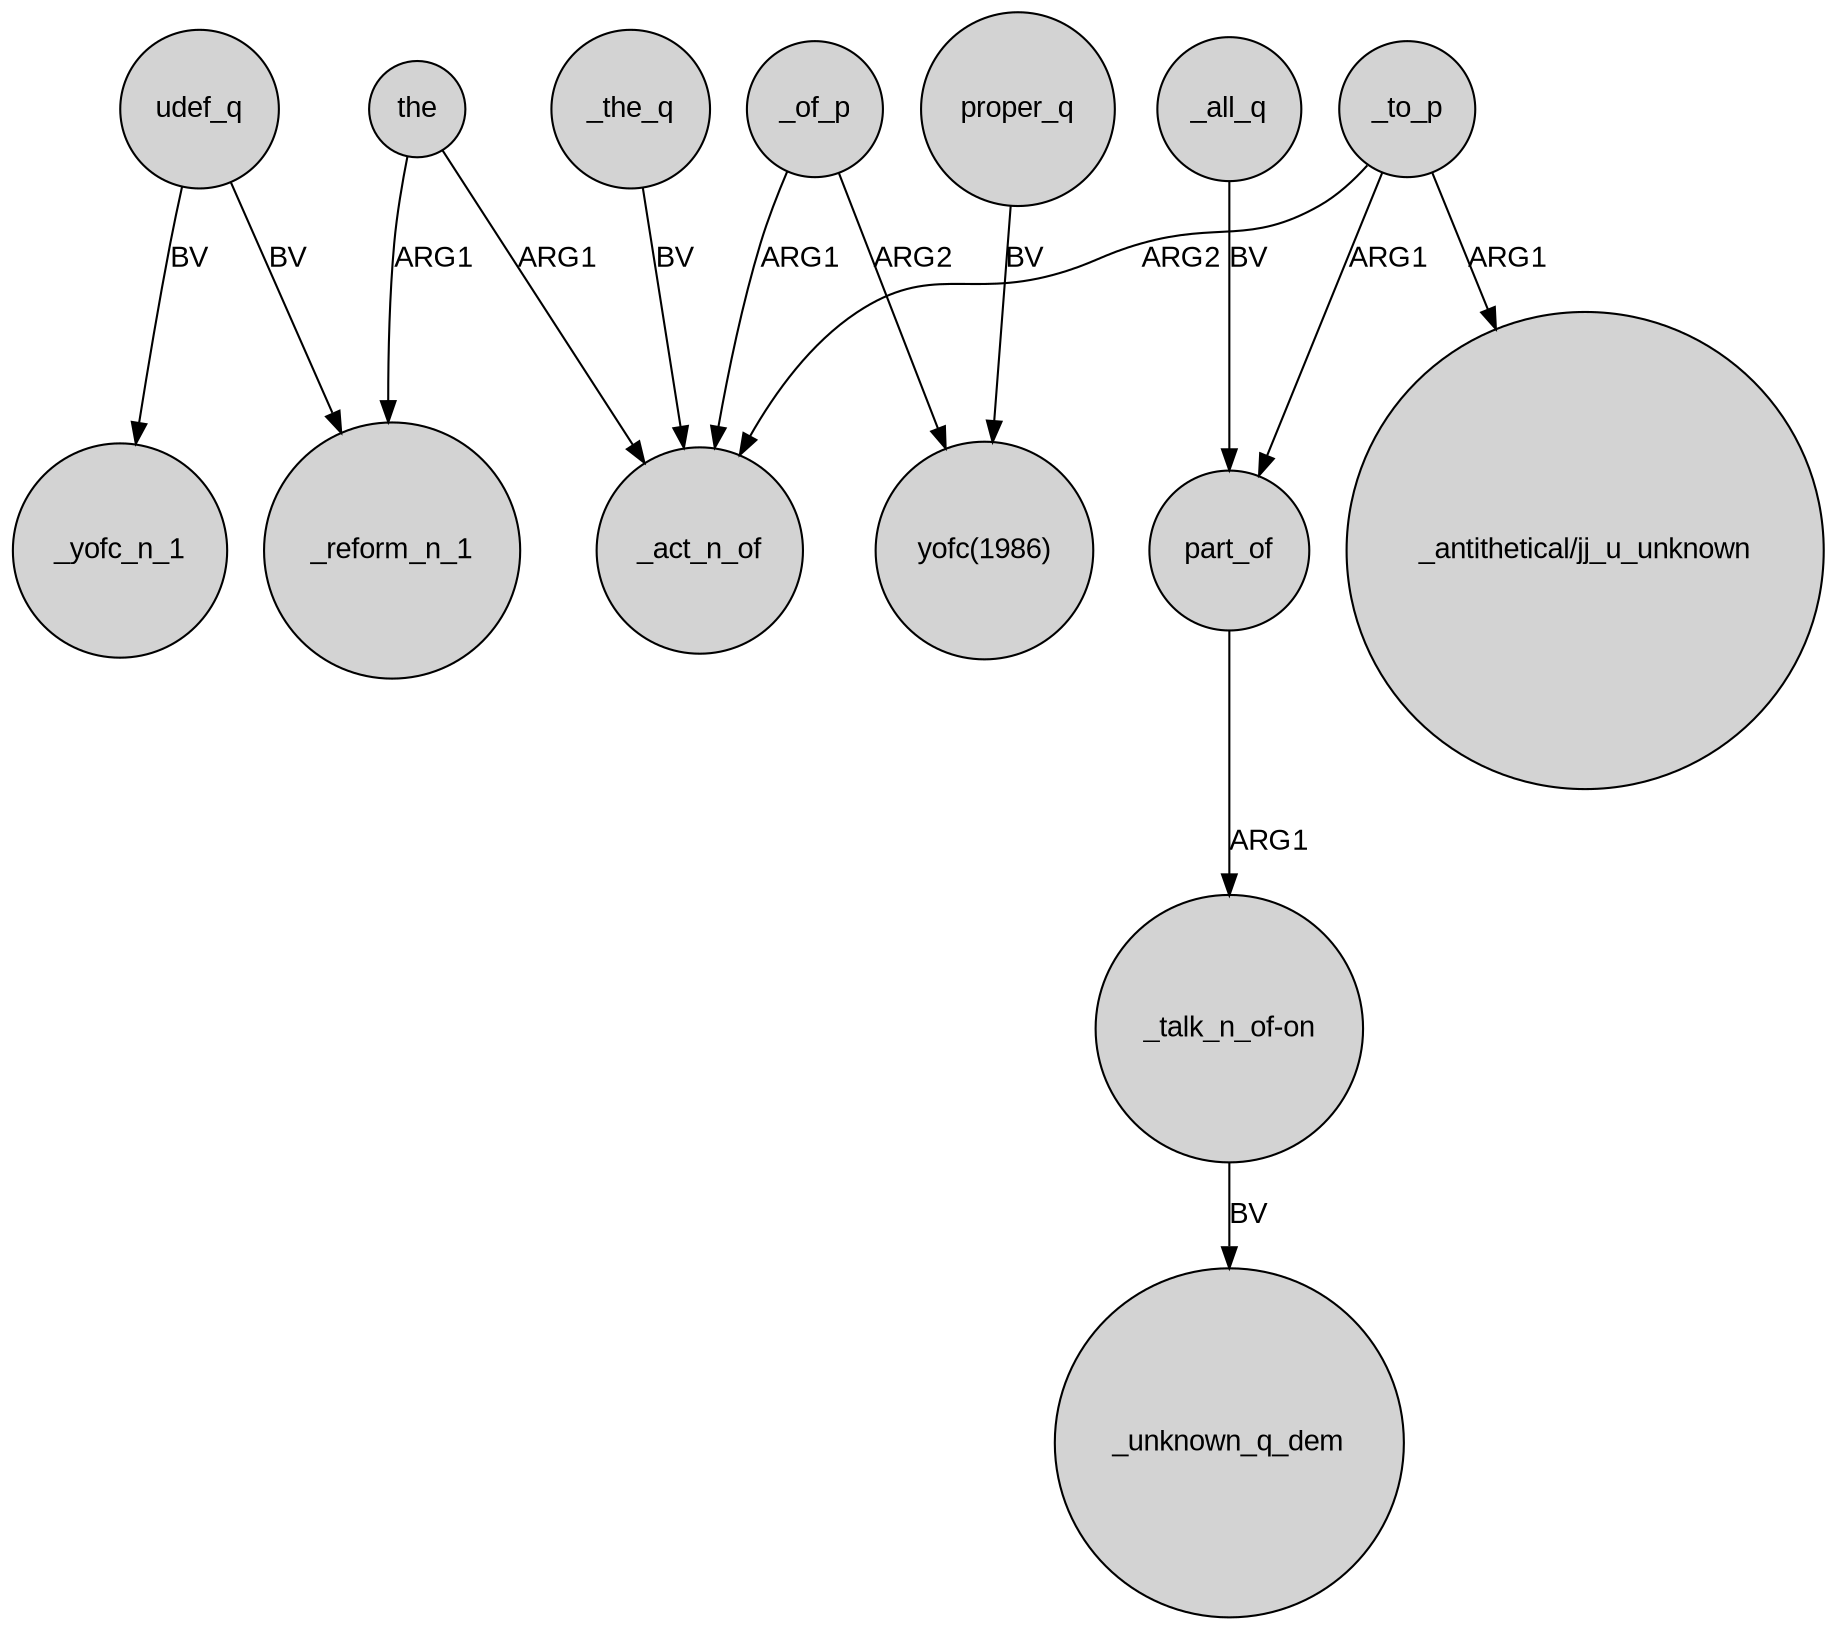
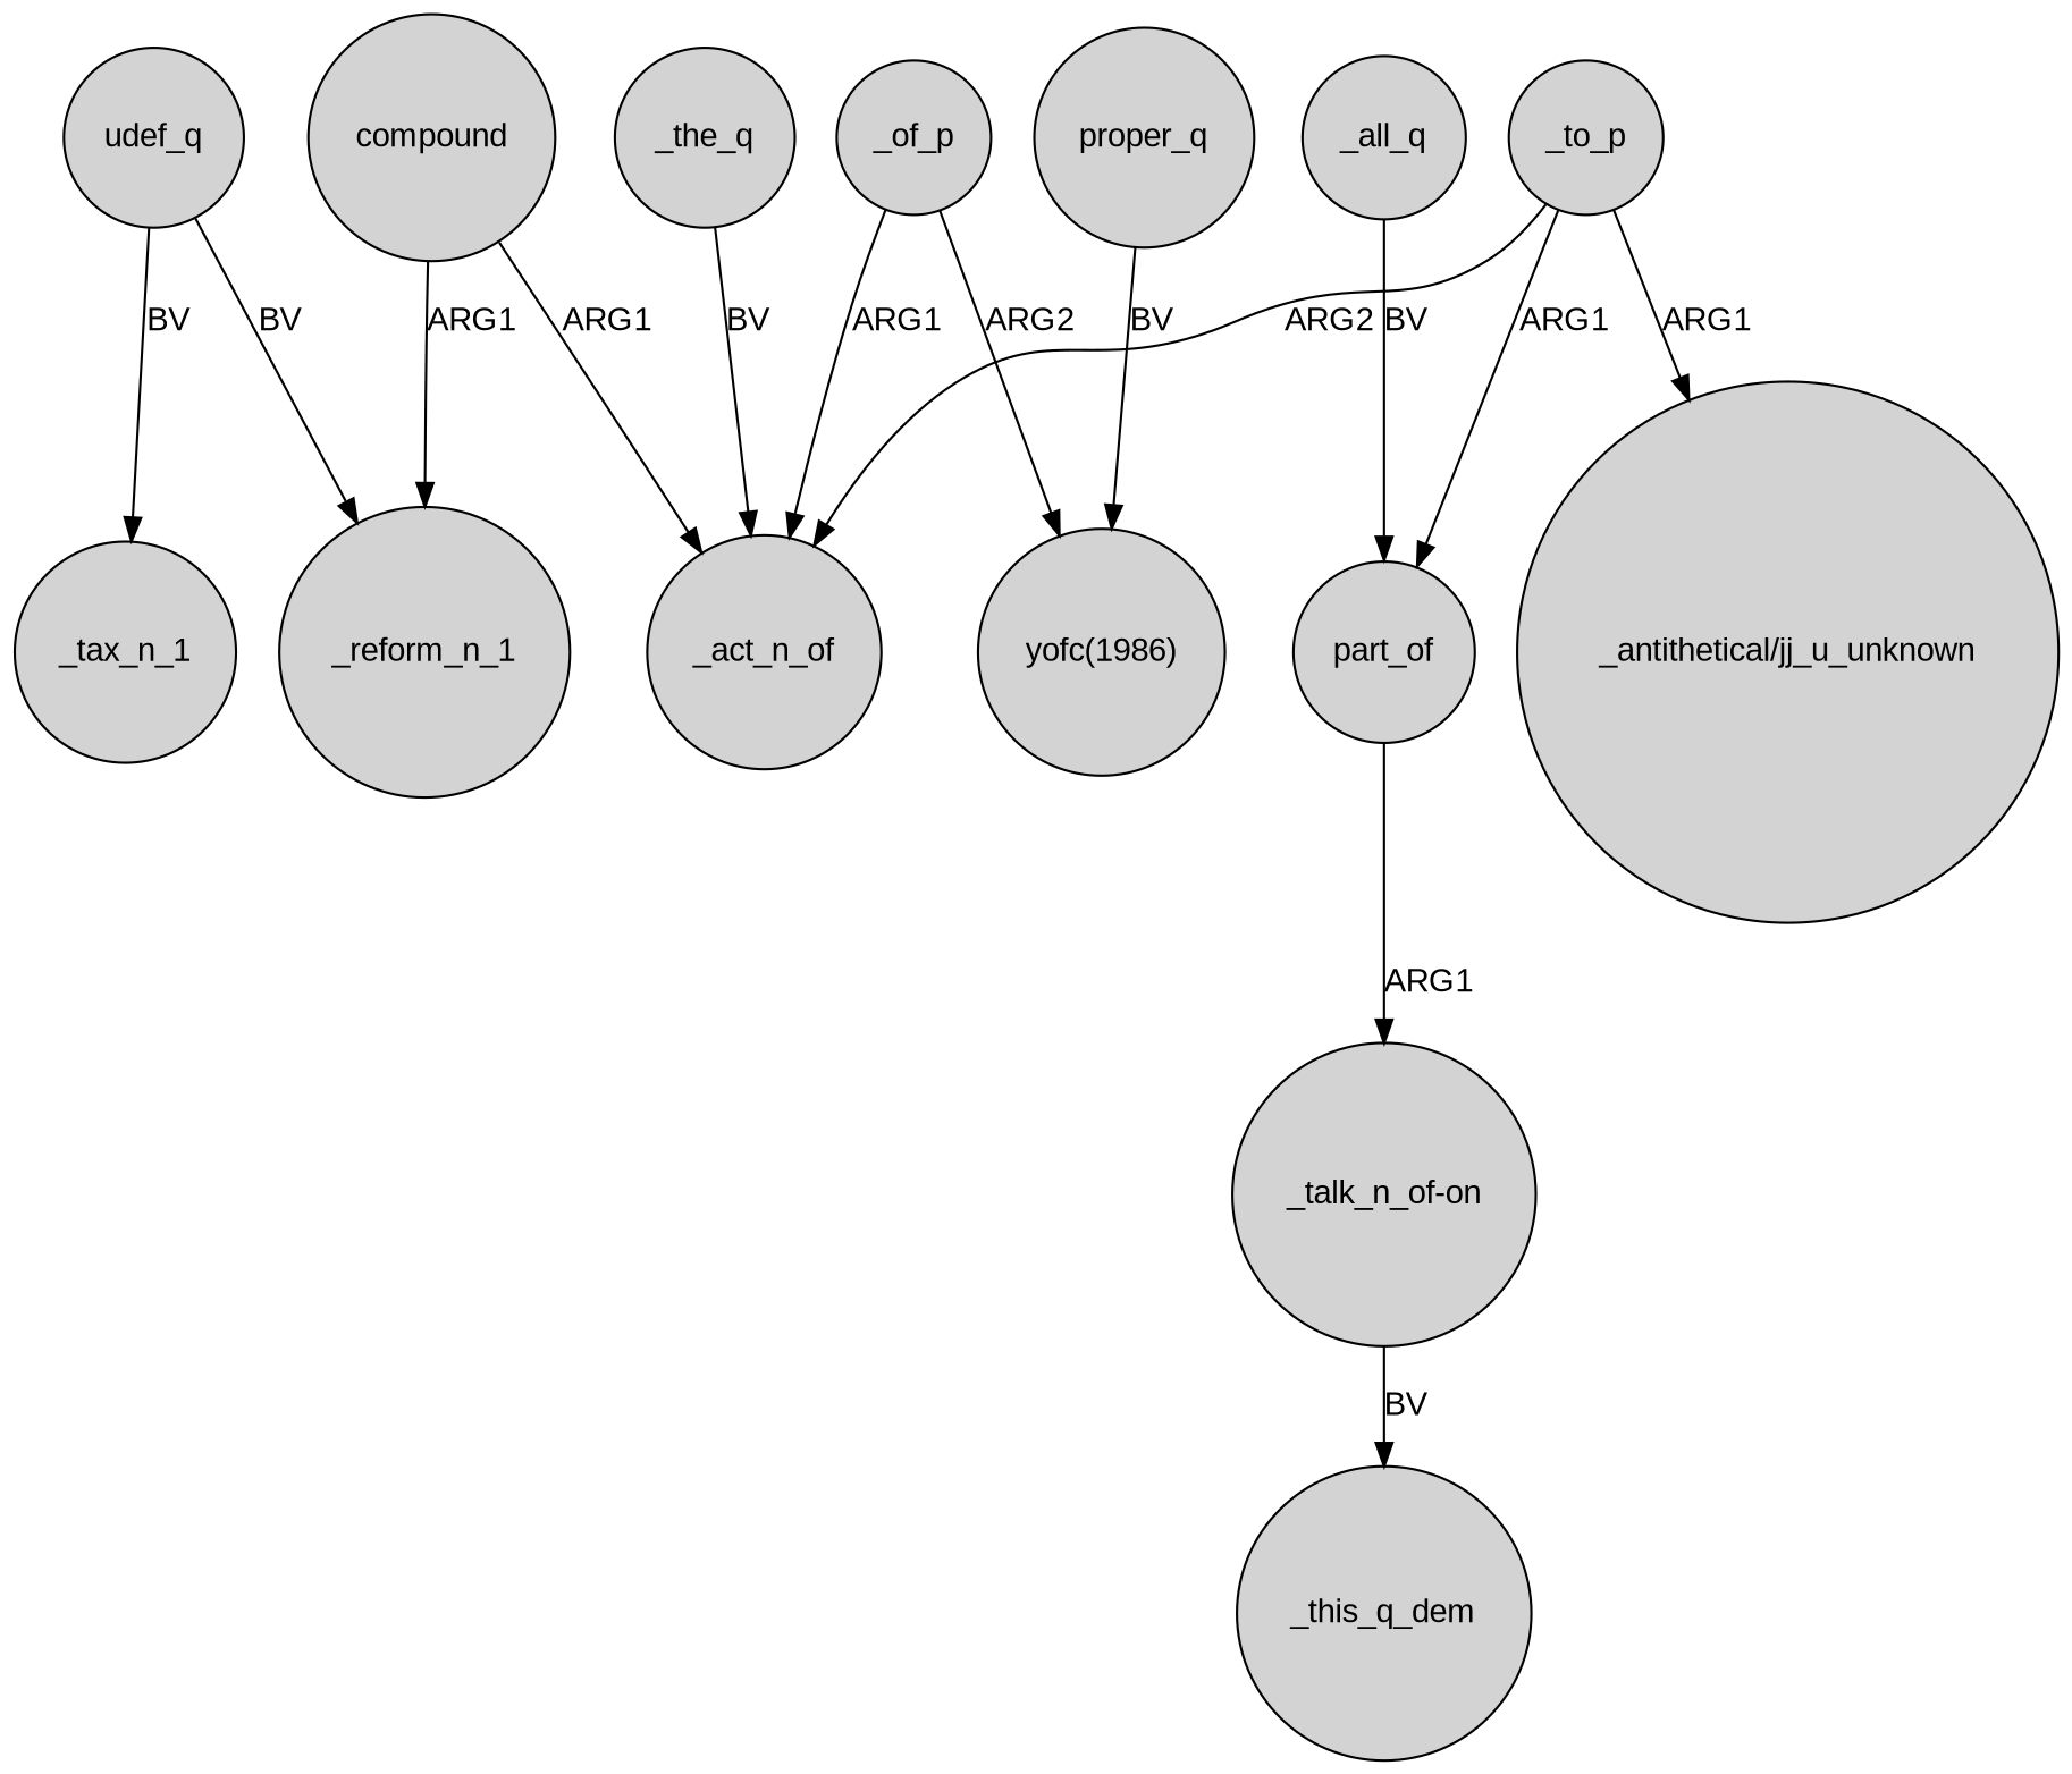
  digraph {
    fontname="Liberation Sans"
    node [fontname="Liberation Sans" shape=circle style=filled]
    edge [fontname="Liberation Sans"]
    udef_q
-   _tax_n_1 [label=_yofc_n_1]
+   _tax_n_1
    _reform_n_1
    _of_p
    "yofc(1986)"
    _act_n_of
    part_of
    "_talk_n_of-on"
-   _this_q_dem [label=_unknown_q_dem]
+   _this_q_dem
    _all_q
-   compound [label=the]
+   compound
    _to_p
    "_antithetical/jj_u_unknown"
    proper_q
    _the_q
    udef_q -> _tax_n_1 [label=BV]
    udef_q -> _reform_n_1 [label=BV]
    _of_p -> "yofc(1986)" [label=ARG2]
    _of_p -> _act_n_of [label=ARG1]
    part_of -> "_talk_n_of-on" [label=ARG1]
    "_talk_n_of-on" -> _this_q_dem [label=BV]
    _all_q -> part_of [label=BV]
    compound -> _reform_n_1 [label=ARG1]
    compound -> _act_n_of [label=ARG1]
    _to_p -> _act_n_of [label=ARG2]
    _to_p -> part_of [label=ARG1]
    _to_p -> "_antithetical/jj_u_unknown" [label=ARG1]
    proper_q -> "yofc(1986)" [label=BV]
    _the_q -> _act_n_of [label=BV]
  }
